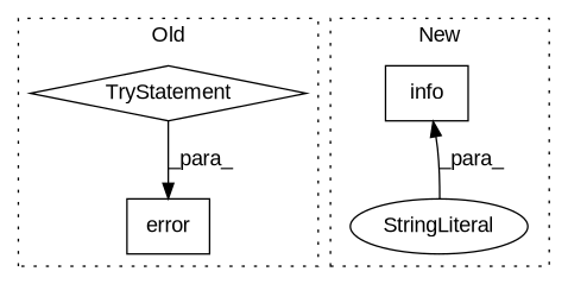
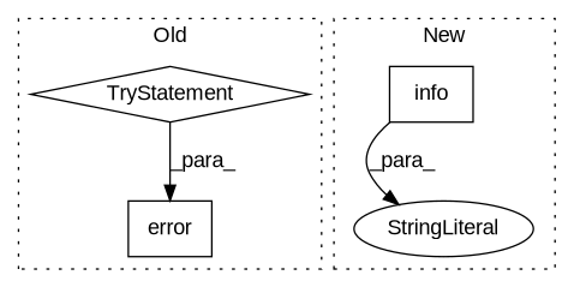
  digraph {
    fontname="Liberation Sans"
    node [a=32 fontname="Liberation Sans" shape=box]
    edge [fontname="Liberation Sans"]
    n1 [a=54 l=4 label=TryStatement s=6843 shape=diamond]
    n2 [l="6,1" label=error s="7058,7384"]
    n3 [l="5,1" label=info s="7519,7568"]
    n4 [a=45 l=44 label=StringLiteral s=7524 shape=ellipse]
    subgraph cluster_1 {
      label=Old
      style=dotted
      n1
      n2
    }
    subgraph cluster_2 {
      label=New
      style=dotted
      n3
      n4
    }
    n1 -> n2 [label=_para_]
-   n4 -> n3 [label=_para_]
+   n3 -> n4 [label=_para_]
  }
